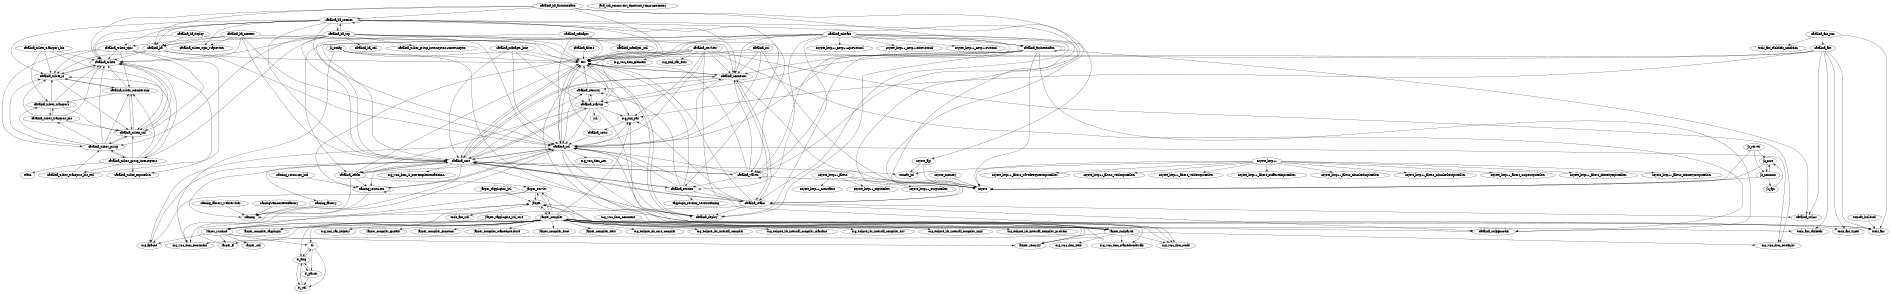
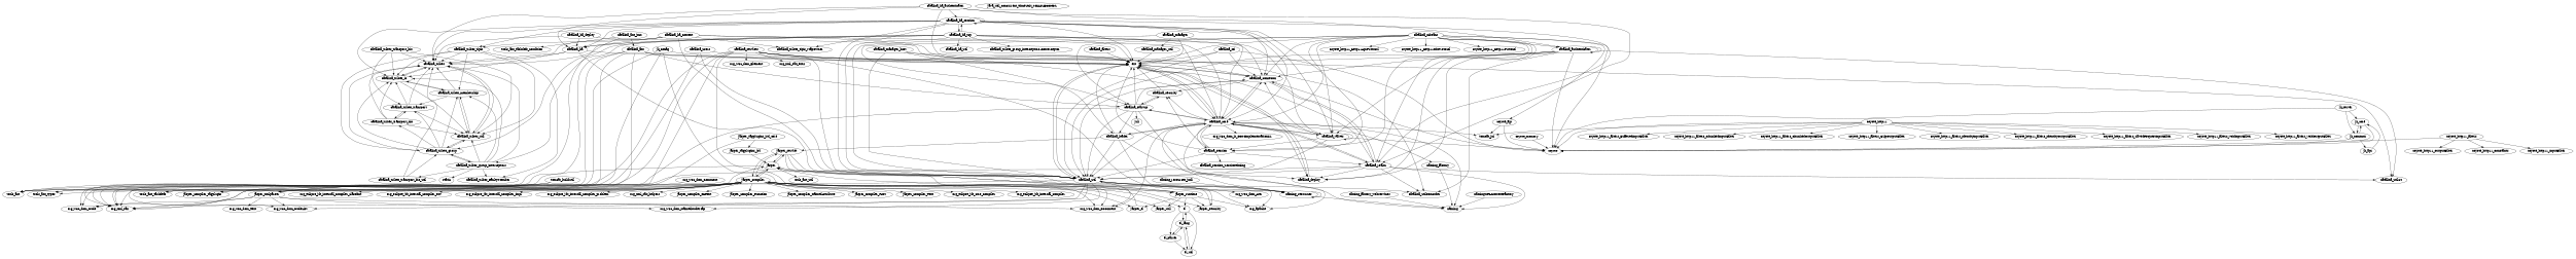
  digraph {
    n1 [label=ext]
    catalina_connector
    catalina_core
    catalina_deploy
    catalina_util
    coyote
    catalina_realm
    catalina_security
    catalina_startup
    catalina_valves
    catalina_loader
    catalina_session
    naming
    naming_factory
    naming_resources
    org_apache
    org_w3c_dom_Document
    org_w3c_dom_ls_DOMImplementationLS
    tomcat_jni
    org_xml_sax
    org_w3c_dom_Node
    org_w3c_dom_NodeList
    org_w3c_dom_Attr
    org_w3c_dom_NamedNodeMap
    catalina_util64
    catalina_util5Encoder
    juli
    jasper_servlet
-   catalina_session_SessionTiming [label=tagplugin_session_SessionTiming]
+   catalina_session_SessionTiming
    catalina_ant
    tools_ant
    tools_ant_taskdefs
    tools_ant_types
    catalina_ant_jmx
    tools_ant_taskdefs_condition
    catalina_authenticator
    jasper
    jasper_compiler
    jasper_runtime
    jasper_security
    catalina_filters
    catalina_ha
    catalina_tribes
    catalina_tribes_io
    catalina_tribes_util
    catalina_tribes_membership
    catalina_tribes_group
    catalina_tribes_group_interceptors
    catalina_tribes_transport
    catalina_tribes_transport_nio
    catalina_ha_authenticator
    catalina_ha_session
    catalina_tribes_tipis
    catalina_tribes_tipis_MapOwner
    catalina_ha_tcp
-   catalina_tribes_FaultyMember [label=catalina_tribes_InputFilter]
+   catalina_tribes_FaultyMember
    catalina_ha_util
    catalina_tribes_group_interceptors15Interceptor
    catalina_ha_context
    catalina_ha_deploy
    catalina_tribes_transport_bio_util
    static
    tools_ant_util
    el
    el_lang
    jasper_compiler_ELText
    jasper_compiler_Function
    jasper_compiler_NamedAttribute
    jasper_compiler_Root
    jasper_compiler_tagplugin
    jasper_compiler_Text
    jasper_el
    jasper_xmlparser
    org_eclipse_jdt_core_compiler
    org_eclipse_jdt_internal_compiler
    org_eclipse_jdt_internal_compiler_classfmt
    org_eclipse_jdt_internal_compiler_env
    org_eclipse_jdt_internal_compiler_impl
    org_eclipse_jdt_internal_compiler_problem
    org_xml_sax_helpers
    jasper_util
    catalina_manager
    catalina_manager_util
    catalina_manager_host
    catalina_mbeans
    coyote_ajp
    coyote_http11_Http11AprProtocol
    coyote_http11_Http11NioProtocol
    coyote_http11_Http11Protocol
    catalina_servlets
    org_w3c_dom_Element
    org_xml_sax_ext2
    catalina_ssi
    java_util_concurrent_TimeUnit_MILLISECONDS
    catalina_tribes_transport_bio
    catalina_users
    coyote_http11
    coyote_http11_filters_BufferedInputFilter
    coyote_http11_filters_ChunkedInputFilter
    coyote_http11_filters_ChunkedOutputFilter
    coyote_http11_filters_GzipOutputFilter
    coyote_http11_filters_IdentityInputFilter
    coyote_http11_filters_IdentityOutputFilter
    coyote_http11_filters_SavedRequestInputFilter
    coyote_http11_filters_VoidInputFilter
    coyote_http11_filters_VoidOutputFilter
    coyote_http11_filters
    coyote_http11_Constants
    coyote_http11_InputFilter
    coyote_http11_OutputFilter
    coyote_memory
    el_parser
    el_util
    org_w3c_dom_Text
    org_w3c_dom_Comment
    jasper_tagplugins_jstl
    jasper_tagplugins_jstl_core
    jk_apr
    jk_core
    jk_common
    jk_config
    jk_server
    naming_factory_webservices
    naming_resources_jndi
    namingURLContextFactory
    tomcat_buildutil
    n1 -> catalina_connector
    n1 -> catalina_core
    n1 -> catalina_deploy
    n1 -> catalina_util
    catalina_connector -> n1
    catalina_connector -> catalina_core
    catalina_connector -> catalina_util
    catalina_connector -> coyote
    catalina_connector -> catalina_realm
    catalina_connector -> catalina_security
    catalina_core -> n1
    catalina_core -> catalina_connector
    catalina_core -> catalina_deploy
    catalina_core -> catalina_util
    catalina_core -> catalina_realm
    catalina_core -> catalina_security
    catalina_core -> catalina_startup
    catalina_core -> catalina_valves
    catalina_core -> catalina_loader
    catalina_core -> catalina_session
    catalina_core -> naming
    catalina_core -> naming_factory
    catalina_core -> naming_resources
    catalina_core -> org_apache
    catalina_core -> org_w3c_dom_Document
    catalina_core -> org_w3c_dom_ls_DOMImplementationLS
    catalina_core -> tomcat_jni
    catalina_deploy -> n1
-   catalina_deploy -> catalina_util
    catalina_util -> n1
-   catalina_util -> catalina_core
    catalina_util -> naming_resources
    catalina_util -> org_apache
    catalina_util -> org_w3c_dom_Document
    catalina_util -> org_xml_sax
    catalina_util -> org_w3c_dom_Node
    catalina_util -> org_w3c_dom_NodeList
    catalina_util -> org_w3c_dom_Attr
    catalina_util -> org_w3c_dom_NamedNodeMap
    catalina_realm -> n1
    catalina_realm -> catalina_connector
    catalina_realm -> catalina_core
    catalina_realm -> catalina_deploy
    catalina_realm -> catalina_util
    catalina_realm -> naming
    catalina_realm -> org_xml_sax
    catalina_realm -> catalina_util64
    catalina_realm -> catalina_util5Encoder
    catalina_security -> n1
-   catalina_security -> catalina_util
    catalina_security -> catalina_startup
    catalina_startup -> n1
    catalina_startup -> catalina_connector
    catalina_startup -> catalina_core
    catalina_startup -> catalina_deploy
    catalina_startup -> catalina_util
    catalina_startup -> catalina_security
    catalina_startup -> catalina_loader
    catalina_startup -> org_xml_sax
    catalina_startup -> juli
    catalina_valves -> n1
    catalina_valves -> catalina_connector
    catalina_valves -> catalina_core
    catalina_valves -> catalina_util
    catalina_valves -> coyote
    catalina_valves -> catalina_valves
    catalina_valves -> catalina_session
    catalina_loader -> n1
    catalina_loader -> catalina_core
    catalina_loader -> catalina_util
    catalina_loader -> naming
    catalina_loader -> naming_resources
    catalina_loader -> jasper_servlet
    catalina_session -> n1
    catalina_session -> catalina_core
    catalina_session -> catalina_util
    catalina_session -> catalina_realm
    catalina_session -> catalina_security
    catalina_session -> catalina_session_SessionTiming
    naming_factory -> naming
    naming_resources -> catalina_util
    naming_resources -> naming
    naming_resources -> naming_resources
    jasper_servlet -> org_apache
    jasper_servlet -> jasper
    jasper_servlet -> jasper_compiler
    jasper_servlet -> jasper_runtime
    jasper_servlet -> jasper_security
    catalina_ant -> n1
    catalina_ant -> catalina_startup
    catalina_ant -> org_xml_sax
    catalina_ant -> catalina_util64
    catalina_ant -> tools_ant
    catalina_ant -> tools_ant_taskdefs
    catalina_ant -> tools_ant_types
    catalina_ant_jmx -> catalina_ant
    catalina_ant_jmx -> tools_ant
    catalina_ant_jmx -> tools_ant_taskdefs_condition
    catalina_authenticator -> n1
    catalina_authenticator -> catalina_connector
    catalina_authenticator -> catalina_deploy
    catalina_authenticator -> catalina_util
    catalina_authenticator -> coyote
    catalina_authenticator -> catalina_valves
    catalina_authenticator -> catalina_util64
    catalina_authenticator -> catalina_util5Encoder
    catalina_authenticator -> catalina_authenticator
    jasper -> jasper_servlet
    jasper -> tools_ant
    jasper -> jasper_compiler
    jasper -> tools_ant_util
    jasper_compiler -> org_xml_sax
    jasper_compiler -> catalina_util5Encoder
    jasper_compiler -> jasper_servlet
    jasper_compiler -> tools_ant
    jasper_compiler -> tools_ant_taskdefs
    jasper_compiler -> tools_ant_types
    jasper_compiler -> jasper
    jasper_compiler -> jasper_runtime
    jasper_compiler -> jasper_security
    jasper_compiler -> el
-   jasper_compiler -> el_lang
+   jasper_compiler -> jasper_util
    jasper_compiler -> jasper_compiler_ELText
    jasper_compiler -> jasper_compiler_Function
    jasper_compiler -> jasper_compiler_NamedAttribute
    jasper_compiler -> jasper_compiler_Root
    jasper_compiler -> jasper_compiler_tagplugin
    jasper_compiler -> jasper_compiler_Text
    jasper_compiler -> jasper_el
    jasper_compiler -> jasper_xmlparser
    jasper_compiler -> org_eclipse_jdt_core_compiler
    jasper_compiler -> org_eclipse_jdt_internal_compiler
    jasper_compiler -> org_eclipse_jdt_internal_compiler_classfmt
    jasper_compiler -> org_eclipse_jdt_internal_compiler_env
    jasper_compiler -> org_eclipse_jdt_internal_compiler_impl
    jasper_compiler -> org_eclipse_jdt_internal_compiler_problem
    jasper_compiler -> org_xml_sax_helpers
    jasper_runtime -> org_apache
    jasper_runtime -> jasper
    jasper_runtime -> jasper_compiler
    jasper_runtime -> jasper_security
    jasper_runtime -> el
    jasper_runtime -> jasper_el
    jasper_runtime -> jasper_util
    jasper_security -> jasper
    catalina_filters -> n1
    catalina_ha -> n1
    catalina_ha -> catalina_util
    catalina_ha -> catalina_tribes
    catalina_ha -> catalina_tribes_io
    catalina_tribes -> catalina_tribes_io
    catalina_tribes -> catalina_tribes_util
    catalina_tribes_io -> catalina_tribes
    catalina_tribes_io -> catalina_tribes_util
    catalina_tribes_io -> catalina_tribes_membership
    catalina_tribes_util -> catalina_tribes
    catalina_tribes_util -> catalina_tribes_membership
    catalina_tribes_util -> catalina_tribes_group
    catalina_tribes_membership -> catalina_tribes
    catalina_tribes_membership -> catalina_tribes_io
    catalina_tribes_membership -> catalina_tribes_util
    catalina_tribes_membership -> catalina_tribes_transport
    catalina_tribes_group -> catalina_tribes
    catalina_tribes_group -> catalina_tribes_io
    catalina_tribes_group -> catalina_tribes_util
    catalina_tribes_group -> catalina_tribes_membership
    catalina_tribes_group -> catalina_tribes_group_interceptors
    catalina_tribes_group -> catalina_tribes_transport
    catalina_tribes_group -> catalina_tribes_transport_nio
    catalina_tribes_group_interceptors -> catalina_tribes
    catalina_tribes_group_interceptors -> catalina_tribes_io
    catalina_tribes_group_interceptors -> catalina_tribes_util
    catalina_tribes_group_interceptors -> catalina_tribes_membership
    catalina_tribes_group_interceptors -> catalina_tribes_group
    catalina_tribes_group_interceptors -> catalina_tribes_FaultyMember
    catalina_tribes_group_interceptors -> catalina_tribes_transport_bio_util
    catalina_tribes_group_interceptors -> static
    catalina_tribes_transport -> catalina_tribes
    catalina_tribes_transport -> catalina_tribes_io
    catalina_tribes_transport -> catalina_tribes_util
    catalina_tribes_transport -> catalina_tribes_transport_nio
    catalina_tribes_transport_nio -> catalina_tribes
    catalina_tribes_transport_nio -> catalina_tribes_io
    catalina_tribes_transport_nio -> catalina_tribes_util
    catalina_tribes_transport_nio -> catalina_tribes_transport
    catalina_ha_authenticator -> n1
    catalina_ha_authenticator -> catalina_realm
    catalina_ha_authenticator -> catalina_authenticator
    catalina_ha_authenticator -> catalina_ha
    catalina_ha_authenticator -> catalina_tribes
    catalina_ha_authenticator -> catalina_ha_session
    catalina_ha_session -> n1
    catalina_ha_session -> catalina_connector
    catalina_ha_session -> catalina_core
    catalina_ha_session -> catalina_util
    catalina_ha_session -> catalina_realm
    catalina_ha_session -> catalina_valves
    catalina_ha_session -> catalina_session
    catalina_ha_session -> catalina_ha
    catalina_ha_session -> catalina_tribes
    catalina_ha_session -> catalina_tribes_io
    catalina_ha_session -> catalina_ha_session
    catalina_ha_session -> catalina_tribes_tipis
    catalina_ha_session -> catalina_tribes_tipis_MapOwner
    catalina_ha_session -> catalina_ha_tcp
    catalina_tribes_tipis -> catalina_tribes
    catalina_tribes_tipis -> catalina_tribes_io
    catalina_tribes_tipis -> catalina_tribes_util
    catalina_tribes_tipis -> catalina_tribes_membership
    catalina_tribes_tipis -> catalina_tribes_group
    catalina_tribes_tipis -> catalina_tribes_FaultyMember
    catalina_ha_tcp -> n1
    catalina_ha_tcp -> catalina_connector
    catalina_ha_tcp -> catalina_core
    catalina_ha_tcp -> catalina_util
    catalina_ha_tcp -> catalina_valves
    catalina_ha_tcp -> catalina_ha
    catalina_ha_tcp -> catalina_tribes
    catalina_ha_tcp -> catalina_tribes_group
    catalina_ha_tcp -> catalina_tribes_group_interceptors
    catalina_ha_tcp -> catalina_ha_session
    catalina_ha_tcp -> catalina_ha_util
    catalina_ha_tcp -> catalina_tribes_group_interceptors15Interceptor
    catalina_ha_context -> n1
    catalina_ha_context -> catalina_core
    catalina_ha_context -> catalina_util
    catalina_ha_context -> catalina_ha
    catalina_ha_context -> catalina_tribes
    catalina_ha_context -> catalina_tribes_tipis
    catalina_ha_context -> catalina_tribes_tipis_MapOwner
    catalina_ha_deploy -> n1
    catalina_ha_deploy -> catalina_ha
    catalina_ha_deploy -> catalina_tribes
    catalina_tribes_transport_bio_util -> catalina_tribes
    catalina_tribes_transport_bio_util -> catalina_tribes_group
    el -> el_lang
    el -> el_parser
    el -> el_util
    el_lang -> el
    el_lang -> el_parser
    el_lang -> el_util
    jasper_el -> jasper
    jasper_xmlparser -> org_w3c_dom_Document
    jasper_xmlparser -> org_xml_sax
    jasper_xmlparser -> org_w3c_dom_Node
    jasper_xmlparser -> org_w3c_dom_NodeList
    jasper_xmlparser -> org_w3c_dom_NamedNodeMap
    jasper_xmlparser -> jasper
    jasper_xmlparser -> jasper_compiler
    jasper_xmlparser -> org_w3c_dom_Text
    catalina_manager -> n1
    catalina_manager -> catalina_core
    catalina_manager -> catalina_util
    catalina_manager -> catalina_manager_util
    catalina_manager_util -> n1
    catalina_manager_host -> n1
    catalina_manager_host -> catalina_core
    catalina_manager_host -> catalina_util
    catalina_manager_host -> catalina_startup
    catalina_mbeans -> n1
    catalina_mbeans -> catalina_connector
    catalina_mbeans -> catalina_core
    catalina_mbeans -> catalina_deploy
    catalina_mbeans -> coyote
    catalina_mbeans -> catalina_realm
    catalina_mbeans -> catalina_startup
    catalina_mbeans -> catalina_valves
    catalina_mbeans -> catalina_loader
    catalina_mbeans -> catalina_session
    catalina_mbeans -> catalina_authenticator
    catalina_mbeans -> coyote_ajp
    catalina_mbeans -> coyote_http11_Http11AprProtocol
    catalina_mbeans -> coyote_http11_Http11NioProtocol
    catalina_mbeans -> coyote_http11_Http11Protocol
    coyote_ajp -> coyote
    coyote_ajp -> tomcat_jni
    catalina_servlets -> n1
    catalina_servlets -> catalina_connector
    catalina_servlets -> catalina_util
    catalina_servlets -> naming_resources
-   catalina_servlets -> jasper_xmlparser
+   catalina_servlets -> org_w3c_dom_Document
    catalina_servlets -> org_xml_sax
    catalina_servlets -> org_w3c_dom_Node
    catalina_servlets -> org_w3c_dom_NodeList
    catalina_servlets -> catalina_util5Encoder
    catalina_servlets -> org_w3c_dom_Element
    catalina_servlets -> org_xml_sax_ext2
    catalina_ssi -> n1
    catalina_ssi -> catalina_connector
    catalina_ssi -> catalina_util
    catalina_ssi -> coyote
    catalina_tribes_transport_bio -> catalina_tribes
    catalina_tribes_transport_bio -> catalina_tribes_io
    catalina_tribes_transport_bio -> catalina_tribes_util
    catalina_tribes_transport_bio -> catalina_tribes_transport
    catalina_users -> n1
    catalina_users -> catalina_util
-   org_xml_sax -> catalina_users
+   catalina_users -> org_xml_sax
    coyote_http11 -> coyote
    coyote_http11 -> tomcat_jni
    coyote_http11 -> coyote_http11_filters_BufferedInputFilter
    coyote_http11 -> coyote_http11_filters_ChunkedInputFilter
    coyote_http11 -> coyote_http11_filters_ChunkedOutputFilter
    coyote_http11 -> coyote_http11_filters_GzipOutputFilter
    coyote_http11 -> coyote_http11_filters_IdentityInputFilter
    coyote_http11 -> coyote_http11_filters_IdentityOutputFilter
    coyote_http11 -> coyote_http11_filters_SavedRequestInputFilter
    coyote_http11 -> coyote_http11_filters_VoidInputFilter
    coyote_http11 -> coyote_http11_filters_VoidOutputFilter
    coyote_http11_filters -> coyote
    coyote_http11_filters -> coyote_http11_Constants
    coyote_http11_filters -> coyote_http11_InputFilter
    coyote_http11_filters -> coyote_http11_OutputFilter
    coyote_memory -> coyote
    el_parser -> el_lang
    el_parser -> el_util
    el_util -> el_lang
    org_w3c_dom_Comment -> jasper_xmlparser
    jasper_tagplugins_jstl -> jasper
    jasper_tagplugins_jstl_core -> jasper_compiler_tagplugin
+   jasper_tagplugins_jstl_core -> jasper_tagplugins_jstl
    jk_apr -> jk_core
    jk_core -> coyote
    jk_core -> jk_common
    jk_common -> coyote
    jk_common -> jk_apr
    jk_common -> jk_core
    jk_config -> n1
    jk_config -> org_w3c_dom_Document
    jk_config -> org_xml_sax
    jk_config -> org_w3c_dom_Node
    jk_server -> coyote
    jk_server -> jk_core
    jk_server -> jk_common
    naming_factory_webservices -> naming
    naming_resources_jndi -> naming_resources
    namingURLContextFactory -> naming
    tomcat_buildutil -> tools_ant
+   tomcat_buildutil -> tools_ant_types
  }
